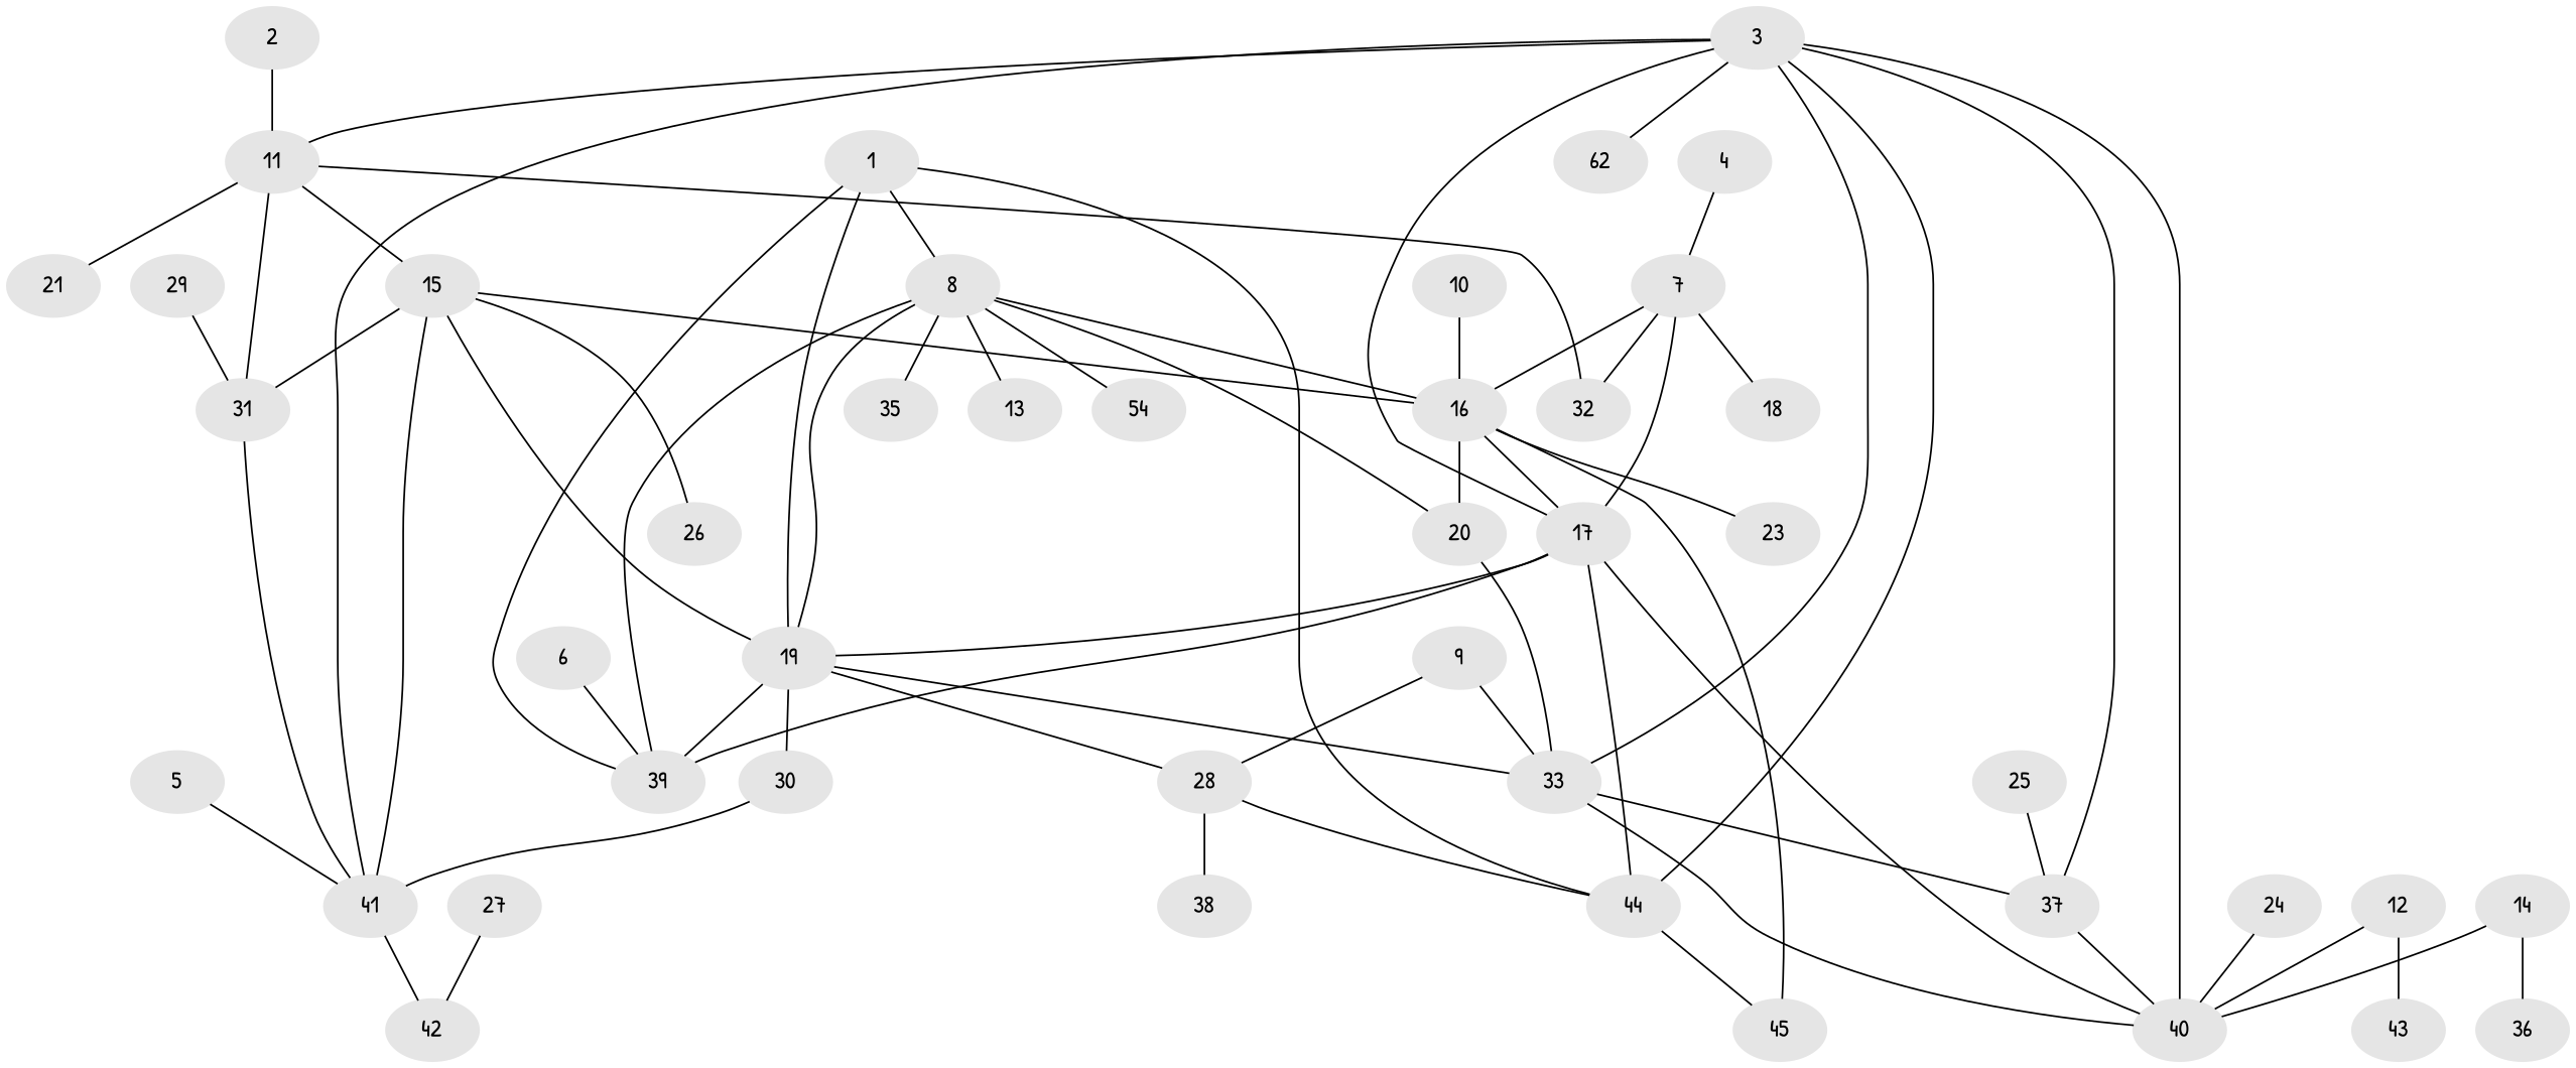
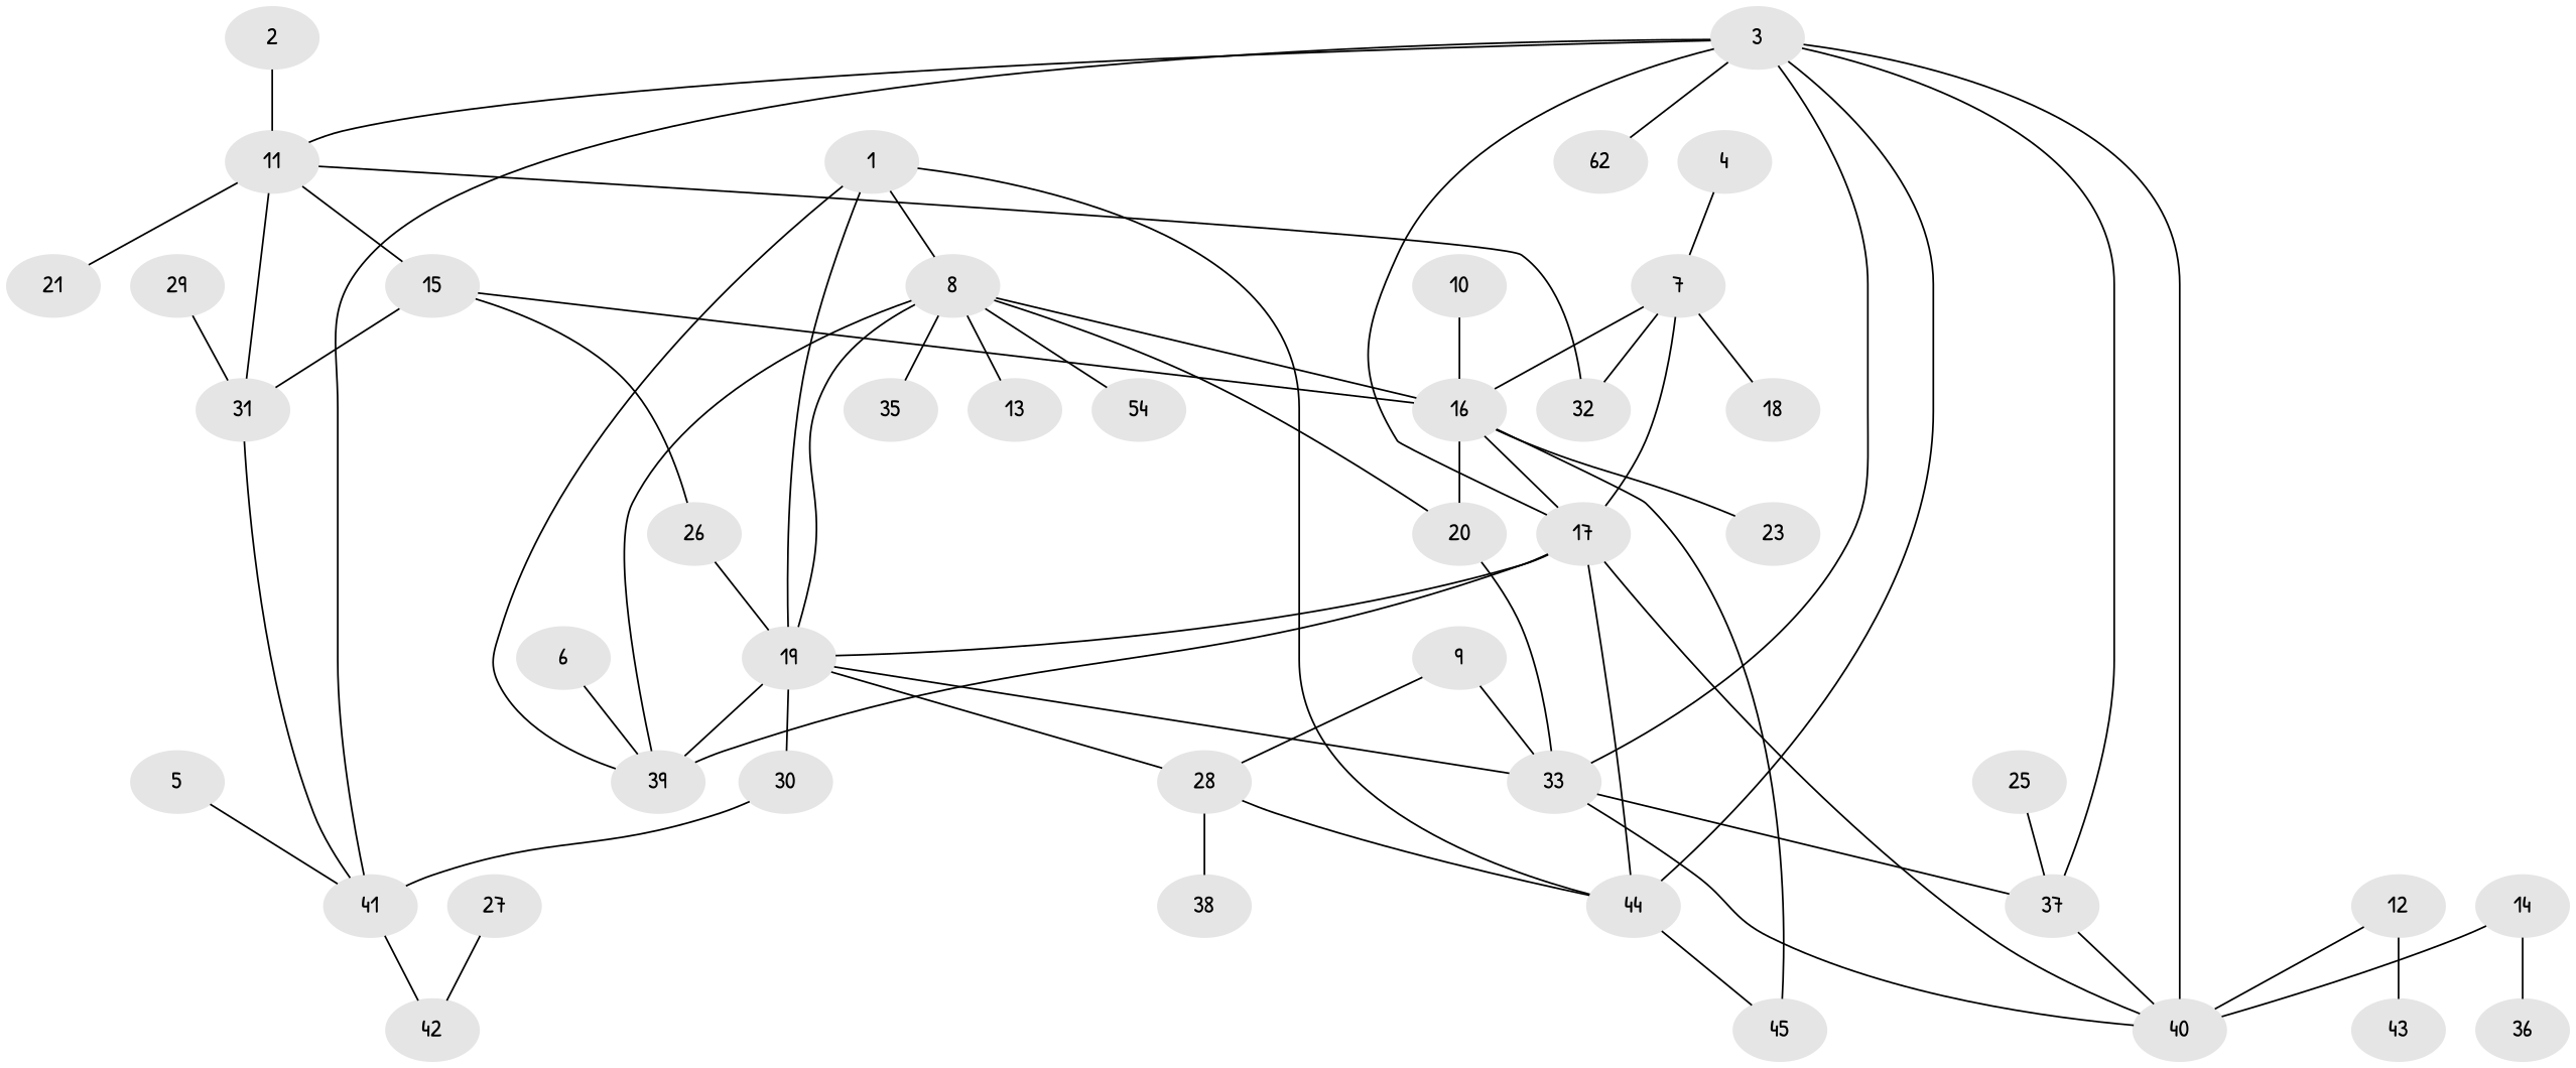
  graph {
    fontname="Patrick Hand"
    node [color=gray90 fontname="Patrick Hand" style=filled]
    edge [fontname="Patrick Hand" weight=1.0]
    1
    8
    19
    39
    44
    16
    13
    20
    n9 [label=54]
    35
    33
    28
    30
    45
    2
    11
    32
    15
    21
    31
    3
    17
    n23 [label=62]
    37
    40
    41
    42
    4
    7
    18
    5
    6
    23
    9
    38
    10
    26
    12
    43
    14
    36
-   24
    25
    27
    29
    1 -- 8
    1 -- 19
    1 -- 39
    1 -- 44
    8 -- 19
    8 -- 39
    8 -- 16
    8 -- 13
    8 -- 20
    8 -- n9
    8 -- 35
    19 -- 39
    19 -- 33
    19 -- 28
    19 -- 30
    44 -- 45
    16 -- 20
    16 -- 45
    16 -- 17
    16 -- 23
    20 -- 33
    33 -- 37
    33 -- 40
    28 -- 44
    28 -- 38
    30 -- 41
    2 -- 11
    11 -- 32
    11 -- 15
    11 -- 21
    11 -- 31
-   15 -- 19
+   26 -- 19
    15 -- 16
    15 -- 31 [weight=2.0]
-   15 -- 41 [weight=2.0]
    15 -- 26
    31 -- 41
    3 -- 44
    3 -- 33 [weight=2.0]
    3 -- 11 [weight=2.0]
    3 -- 17
    3 -- n23
    3 -- 37
    3 -- 40
    3 -- 41
    17 -- 19
    17 -- 39
    17 -- 44
    17 -- 40
    37 -- 40
    41 -- 42
    4 -- 7
    7 -- 16 [weight=2.0]
    7 -- 32
    7 -- 17 [weight=2.0]
    7 -- 18
    5 -- 41
    6 -- 39
    9 -- 33
    9 -- 28
    10 -- 16
    12 -- 40
    12 -- 43
    14 -- 40
    14 -- 36
-   24 -- 40
    25 -- 37
    27 -- 42
    29 -- 31
  }
